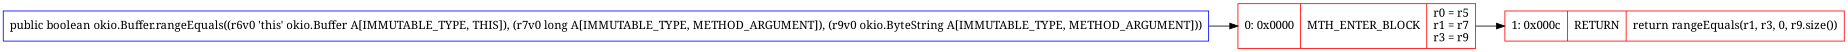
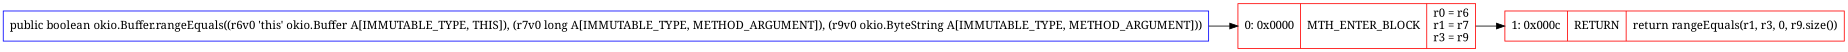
  digraph {
    rankdir=LR
    fontname="Noto Serif"
    node [shape=record color=red fontname="Noto Serif"]
    edge [fontname="Noto Serif"]
-   n1 [label="{0\:\ 0x0000|MTH_ENTER_BLOCK\l|r0 = r5\lr1 = r7\lr3 = r9\l}"]
+   n1 [label="{0\:\ 0x0000|MTH_ENTER_BLOCK\l|r0 = r6\lr1 = r7\lr3 = r9\l}"]
    n2 [label="{1\:\ 0x000c|RETURN\l|return rangeEquals(r1, r3, 0, r9.size())\l}"]
    n3 [label="{public boolean okio.Buffer.rangeEquals((r6v0 'this' okio.Buffer A[IMMUTABLE_TYPE, THIS]), (r7v0 long A[IMMUTABLE_TYPE, METHOD_ARGUMENT]), (r9v0 okio.ByteString A[IMMUTABLE_TYPE, METHOD_ARGUMENT])) }" color=blue]
    n1 -> n2
    n3 -> n1
  }
